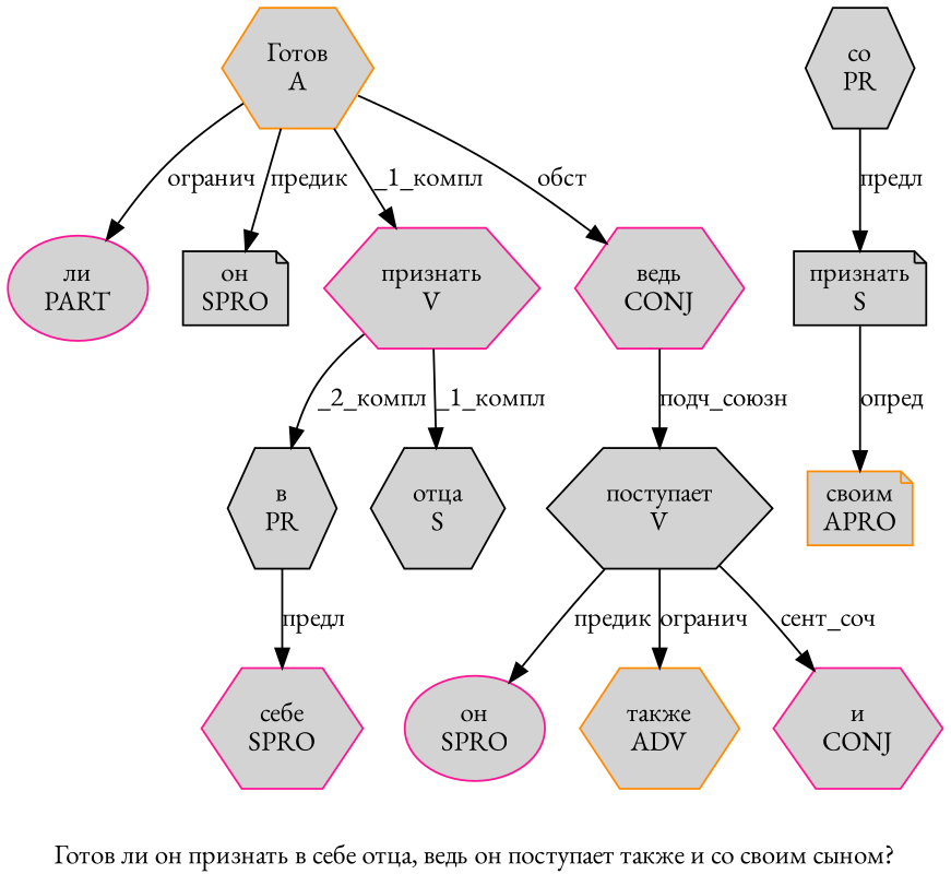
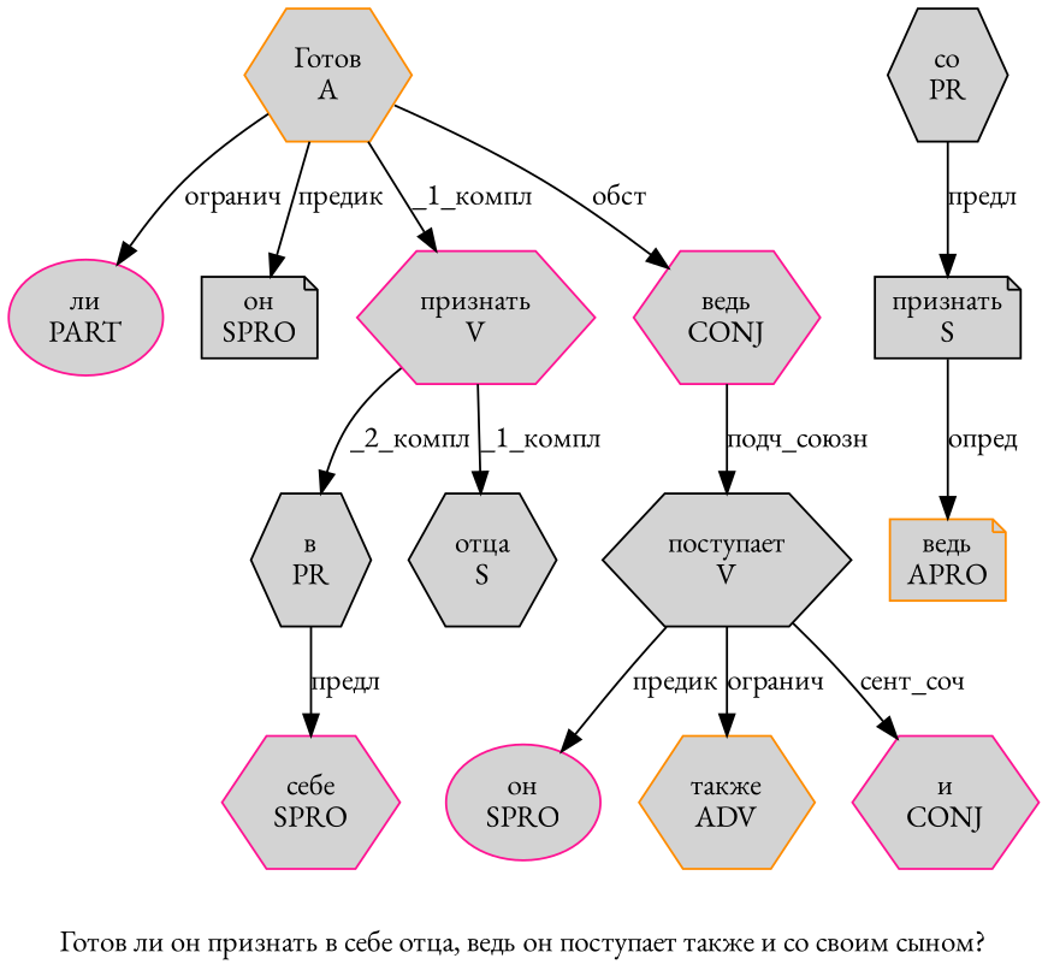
  digraph {
    fontname="EB Garamond"
    label="Готов ли он признать в себе отца, ведь он поступает также и со своим сыном?"
    node [color=deeppink fillcolor=lightgray fontname="EB Garamond" penwidth=1 shape=hexagon style=filled]
    edge [fontname="EB Garamond"]
    n1 [color=darkorange label="Готов\nA"]
    n2 [label="ли\nPART" shape=ellipse]
    n3 [color=black label="он\nSPRO" shape=note]
    n4 [label="признать\nV"]
    n5 [label="ведь\nCONJ"]
    n6 [color=black label="в\nPR"]
    n7 [color=black label="отца\nS"]
    n8 [color=black label="поступает\nV"]
    n9 [label="себе\nSPRO"]
    n10 [label="он\nSPRO" shape=ellipse]
    n11 [color=darkorange label="также\nADV"]
    n12 [label="и\nCONJ"]
    n13 [color=black label="со\nPR"]
    n14 [color=black label="признать\nS" shape=note]
-   n15 [color=darkorange label="своим\nAPRO" shape=note]
+   n15 [color=darkorange label="ведь\nAPRO" shape=note]
    n1 -> n2 [label="огранич"]
    n1 -> n3 [label="предик"]
    n1 -> n4 [label="_1_компл"]
    n1 -> n5 [label="обст"]
    n4 -> n6 [label="_2_компл"]
    n4 -> n7 [label="_1_компл"]
    n5 -> n8 [label="подч_союзн"]
    n6 -> n9 [label="предл"]
    n8 -> n10 [label="предик"]
    n8 -> n11 [label="огранич"]
    n8 -> n12 [label="сент_соч"]
    n13 -> n14 [label="предл"]
    n14 -> n15 [label="опред"]
  }
